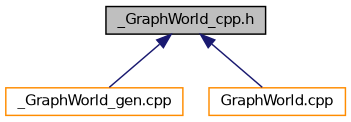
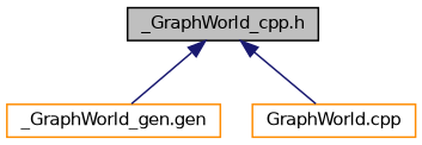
  digraph {
    node [color=darkorange fillcolor=white fontname=Helvetica fontsize=10 shape=record style=filled]
    edge [color=midnightblue dir=back fontname=Helvetica fontsize=10 labelfontname=Helvetica labelfontsize=10 style=solid]
    n1 [color=black fillcolor=grey75 fontcolor=black height=0.2 label="_GraphWorld_cpp.h" width=0.4]
-   n2 [height=0.2 label="_GraphWorld_gen.cpp" width=0.4]
+   n2 [height=0.2 label="_GraphWorld_gen.gen" width=0.4]
    n3 [height=0.2 label="GraphWorld.cpp" width=0.4]
    n1 -> n2
    n1 -> n3
  }
